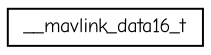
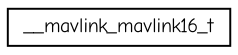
  digraph {
    rankdir=LR
    fontname="Comic Neue"
-   n1 [color=black fillcolor=white fontname="Comic Neue" fontsize=10 height=0.2 label=__mavlink_data16_t shape=record style=filled width=0.4]
+   n1 [color=black fillcolor=white fontname="Comic Neue" fontsize=10 height=0.2 label=__mavlink_mavlink16_t shape=record style=filled width=0.4]
  }
